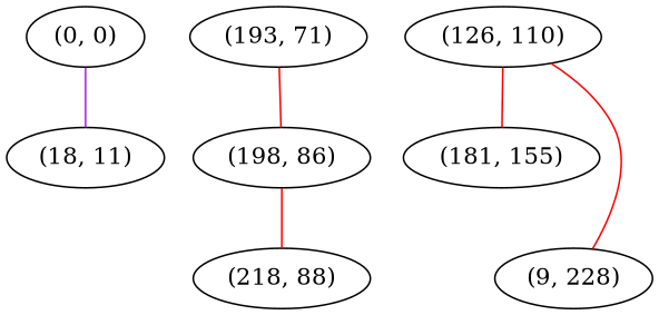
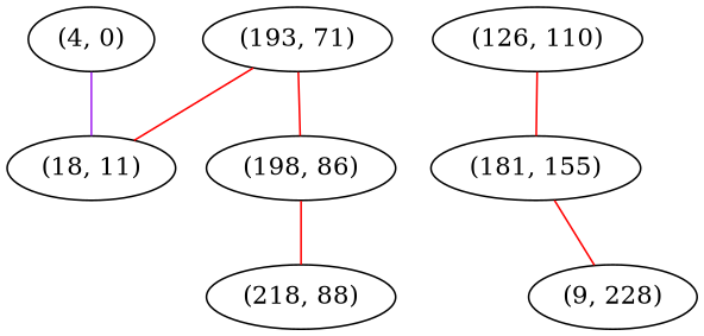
  graph {
    edge [color=red weight=1]
-   "(0, 0)"
+   "(0, 0)" [label="(4, 0)"]
    "(18, 11)"
    "(126, 110)"
    "(181, 155)"
    n5 [label="(218, 88)"]
    "(198, 86)"
    "(9, 228)"
    n8 [label="(193, 71)"]
    "(0, 0)" -- "(18, 11)" [color=purple weight=4]
    "(126, 110)" -- "(181, 155)"
-   "(126, 110)" -- "(9, 228)"
+   "(181, 155)" -- "(9, 228)"
    "(198, 86)" -- n5
+   n8 -- "(18, 11)"
    n8 -- "(198, 86)"
  }
